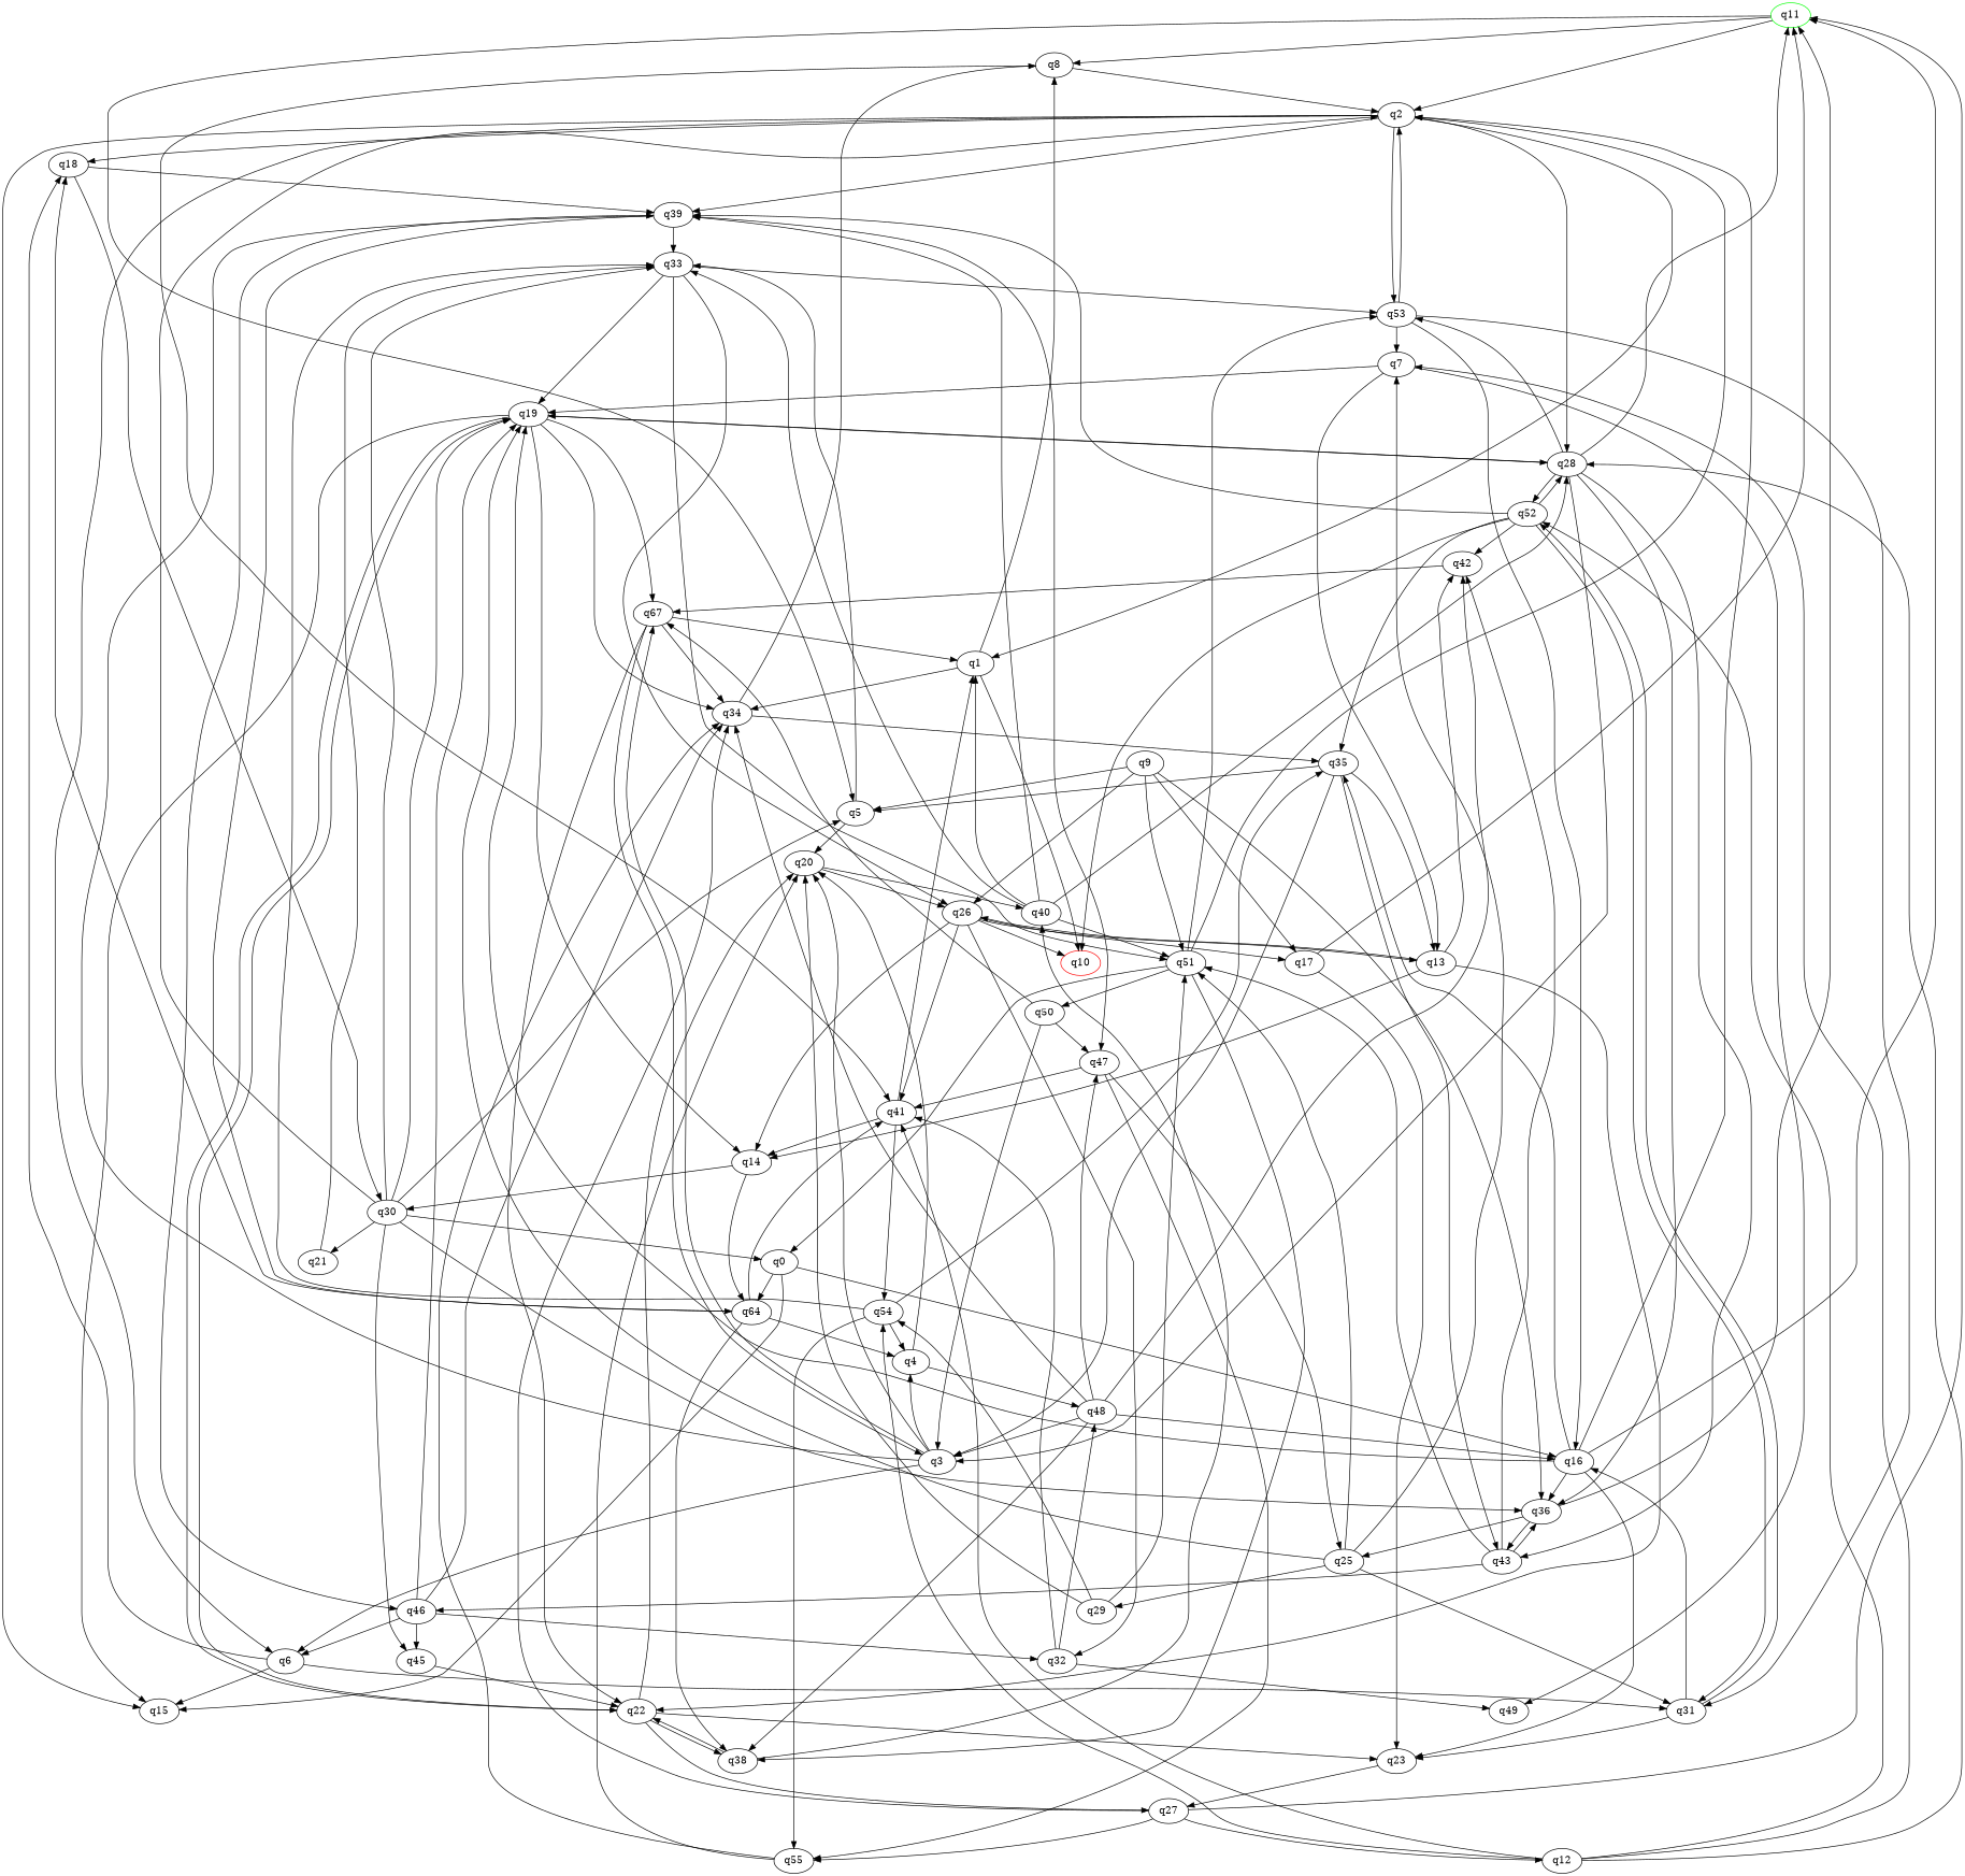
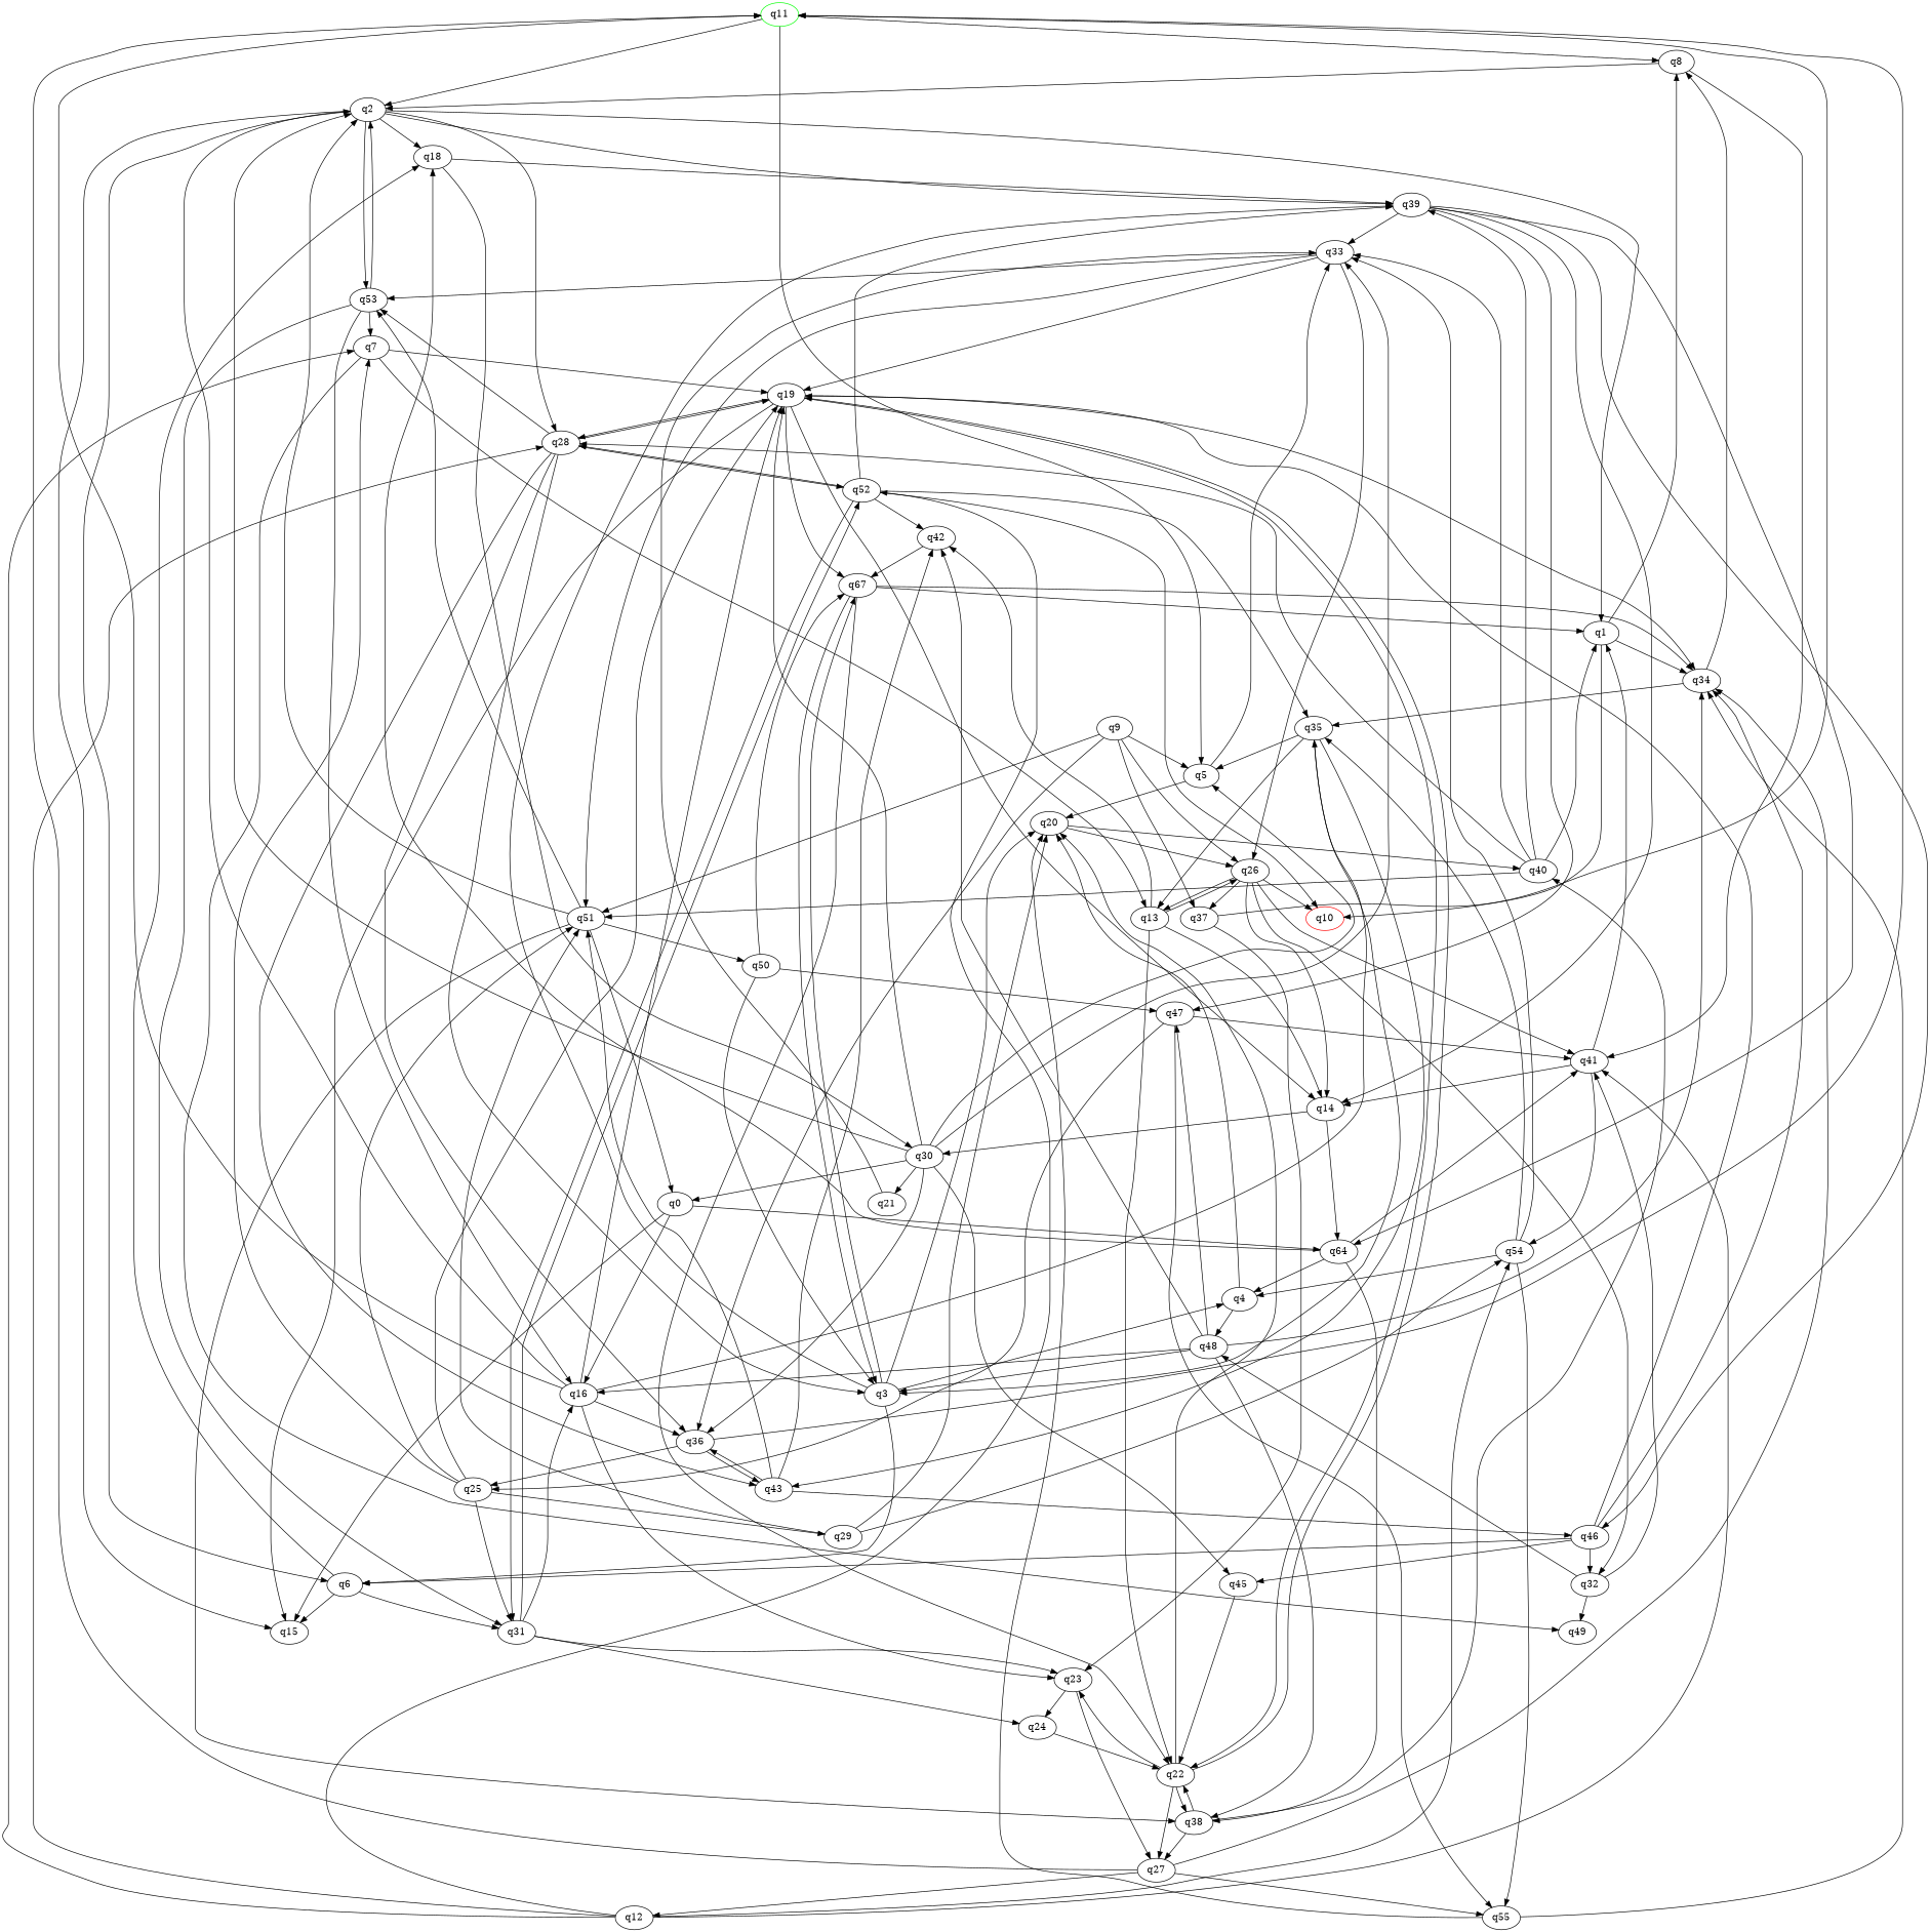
  digraph {
    q11 [color=green initial=1]
    q8
    q2
    q5
    q41
    q15
    q18
    q1
    q6
    q28
    q39
    q53
    q33
    q20
-   q37 [label=q17]
+   q37
    q23
    q10 [color=red final=1]
    q0
    q16
    n20 [label=q64]
    q19
    q36
    q35
    q4
    q38
    q34
    q14
    n28 [label=q67]
    q22
    q43
    q25
+   q24
    q27
    q3
    q13
    q30
    q48
    q54
    q40
    q31
    q52
    q46
    q47
    q7
    q21
    q45
    q42
    q51
    q26
    q32
    q55
    q49
    q50
    q9
    q29
    q12
    q11 -> q8
    q11 -> q2
    q11 -> q5
    q8 -> q2
    q8 -> q41
    q2 -> q15
    q2 -> q18
    q2 -> q1
    q2 -> q6
    q2 -> q28
    q2 -> q39
    q2 -> q53
    q5 -> q33
    q5 -> q20
    q41 -> q1
    q41 -> q14
    q41 -> q54
    q18 -> q39
    q18 -> q30
    q1 -> q8
    q1 -> q10
    q1 -> q34
    q6 -> q15
    q6 -> q18
    q6 -> q31
-   q28 -> q11
    q28 -> q53
    q28 -> q19
    q28 -> q36
    q28 -> q43
    q28 -> q3
    q28 -> q52
    q39 -> q33
    q39 -> n20
+   q39 -> q14
    q39 -> q46
    q39 -> q47
    q53 -> q2
    q53 -> q16
    q53 -> q31
    q53 -> q7
    q33 -> q53
    q33 -> q19
    q33 -> q51
    q33 -> q26
    q20 -> q40
    q20 -> q26
    q37 -> q11
    q37 -> q23
+   q23 -> q24
    q23 -> q27
    q0 -> q15
    q0 -> q16
    q0 -> n20
    q16 -> q11
    q16 -> q2
    q16 -> q23
    q16 -> q19
    q16 -> q36
    q16 -> q35
    n20 -> q41
    n20 -> q18
    n20 -> q4
    n20 -> q38
    q19 -> q15
    q19 -> q28
    q19 -> q34
    q19 -> q14
    q19 -> n28
    q19 -> q22
    q36 -> q11
    q36 -> q43
    q36 -> q25
    q35 -> q5
    q35 -> q43
    q35 -> q3
    q35 -> q13
    q4 -> q20
    q4 -> q48
    q38 -> q22
+   q38 -> q27
    q38 -> q40
    q34 -> q8
    q34 -> q35
    q14 -> n20
    q14 -> q30
    n28 -> q1
    n28 -> q34
    n28 -> q22
    n28 -> q3
    q22 -> q20
    q22 -> q23
    q22 -> q19
    q22 -> q38
    q22 -> q27
    q43 -> q36
    q43 -> q46
    q43 -> q42
    q43 -> q51
    q25 -> q19
    q25 -> q31
    q25 -> q7
    q25 -> q51
    q25 -> q29
+   q24 -> q22
    q27 -> q11
    q27 -> q34
    q27 -> q55
    q27 -> q12
    q3 -> q6
    q3 -> q39
    q3 -> q20
    q3 -> q4
    q3 -> n28
    q13 -> q14
    q13 -> q22
    q13 -> q42
    q13 -> q26
    q30 -> q2
    q30 -> q5
    q30 -> q33
    q30 -> q0
    q30 -> q19
    q30 -> q36
    q30 -> q21
    q30 -> q45
    q48 -> q16
    q48 -> q38
    q48 -> q34
    q48 -> q3
    q48 -> q47
    q48 -> q42
    q54 -> q33
    q54 -> q35
    q54 -> q4
    q54 -> q55
    q40 -> q1
    q40 -> q28
    q40 -> q39
    q40 -> q33
    q40 -> q51
    q31 -> q23
    q31 -> q16
+   q31 -> q24
    q31 -> q52
    q52 -> q28
    q52 -> q39
    q52 -> q10
    q52 -> q35
    q52 -> q31
    q52 -> q42
    q46 -> q6
    q46 -> q19
    q46 -> q34
    q46 -> q45
    q46 -> q32
    q47 -> q41
    q47 -> q25
    q47 -> q55
    q7 -> q19
    q7 -> q13
    q7 -> q49
    q21 -> q33
    q45 -> q22
    q42 -> n28
    q51 -> q2
    q51 -> q53
    q51 -> q0
    q51 -> q38
    q51 -> q50
    q26 -> q41
    q26 -> q37
    q26 -> q10
    q26 -> q14
    q26 -> q13
    q26 -> q32
    q32 -> q41
    q32 -> q48
    q32 -> q49
    q55 -> q20
    q55 -> q34
    q50 -> n28
    q50 -> q3
    q50 -> q47
    q9 -> q5
    q9 -> q37
    q9 -> q36
    q9 -> q51
    q9 -> q26
    q29 -> q20
    q29 -> q54
    q29 -> q51
    q12 -> q41
    q12 -> q28
    q12 -> q54
    q12 -> q52
    q12 -> q7
  }
